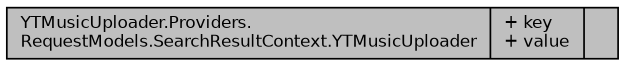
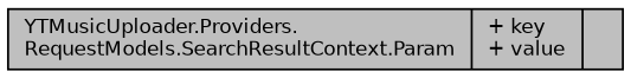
  digraph {
    rankdir=LR
-   n1 [color=black fillcolor=grey75 fontcolor=black fontname=Helvetica fontsize=10 height=0.2 label="{YTMusicUploader.Providers.\lRequestModels.SearchResultContext.YTMusicUploader\n|+ key\l+ value\l|}" shape=record style=filled width=0.4]
+   n1 [color=black fillcolor=grey75 fontcolor=black fontname=Helvetica fontsize=10 height=0.2 label="{YTMusicUploader.Providers.\lRequestModels.SearchResultContext.Param\n|+ key\l+ value\l|}" shape=record style=filled width=0.4]
  }
